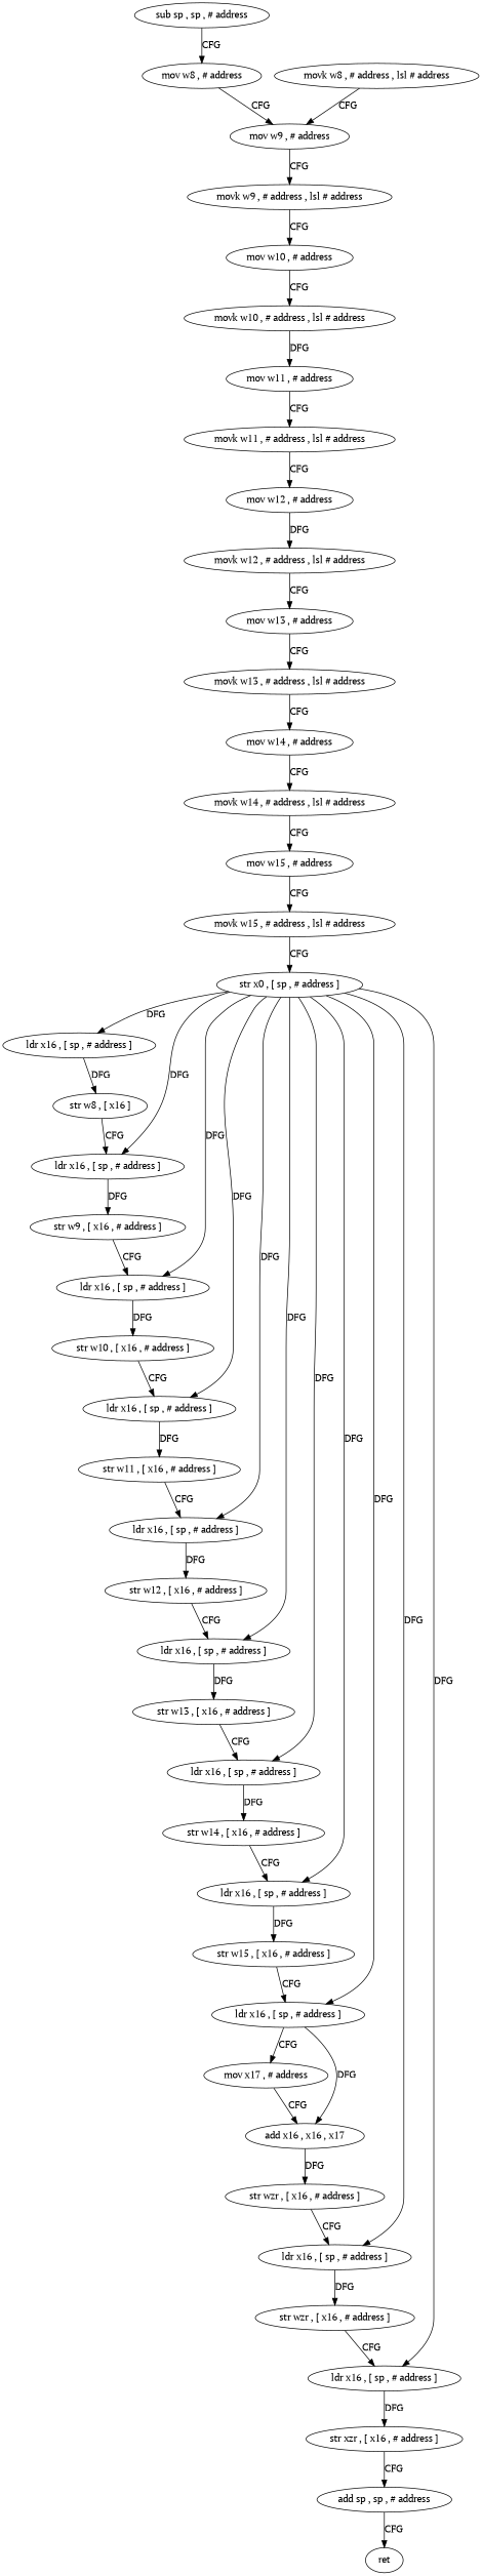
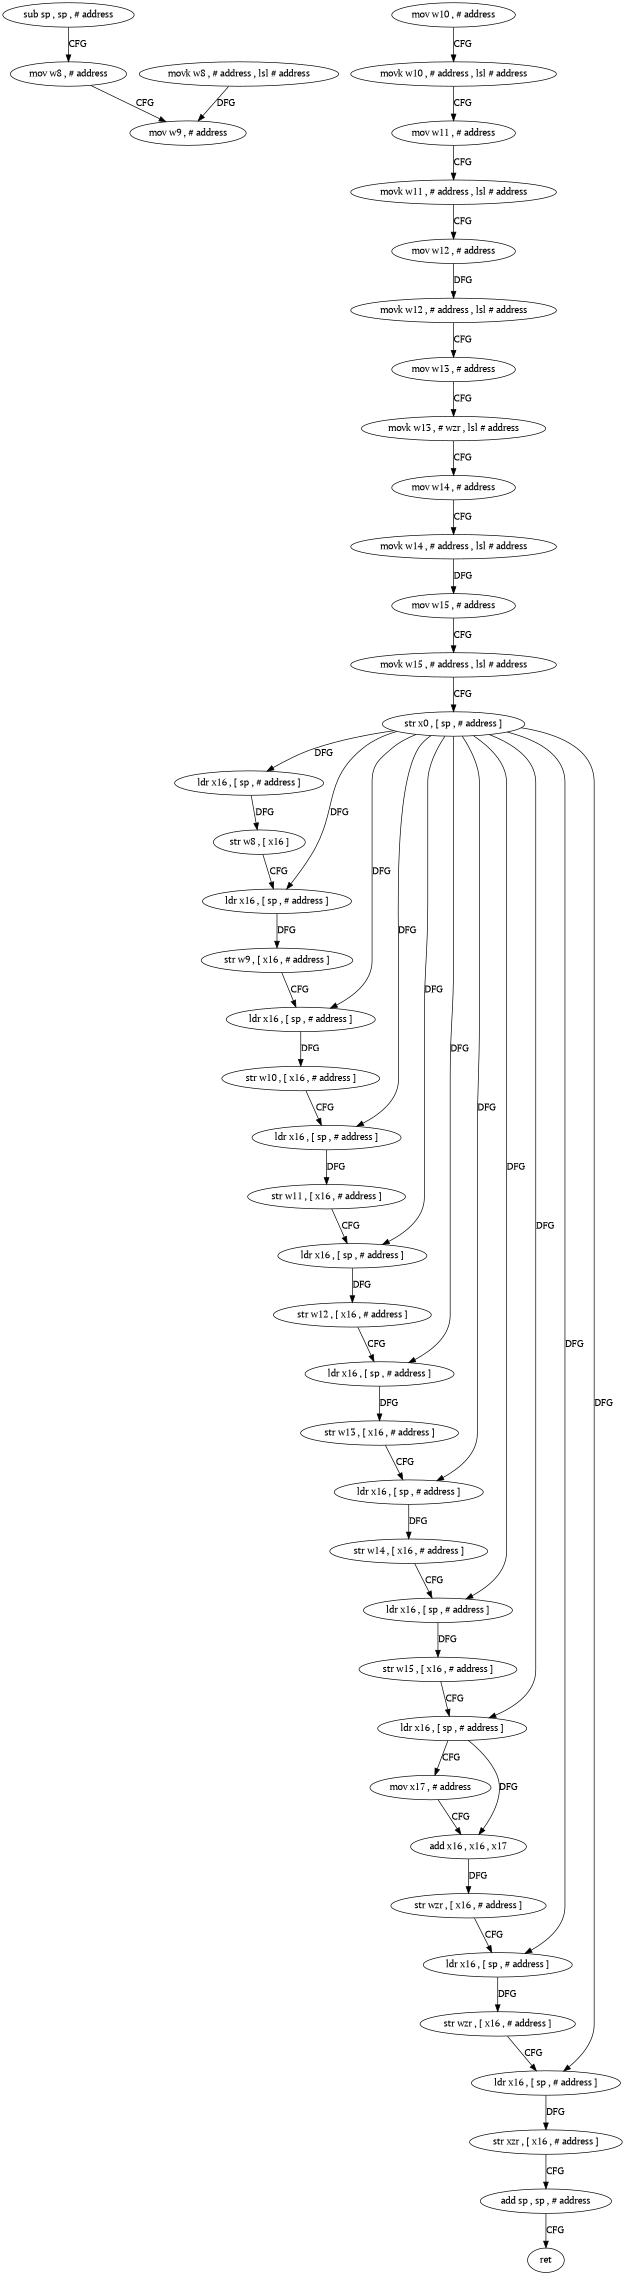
  digraph {
    fontname="PT Serif"
    node [fontname="PT Serif"]
    edge [fontname="PT Serif"]
    n1 [label="sub sp , sp , # address"]
    n2 [label="mov w8 , # address"]
    n3 [label="mov w9 , # address"]
    n4 [label="movk w8 , # address , lsl # address"]
-   n5 [label="movk w9 , # address , lsl # address"]
    n6 [label="mov w10 , # address"]
    n7 [label="movk w10 , # address , lsl # address"]
    n8 [label="mov w11 , # address"]
    n9 [label="movk w11 , # address , lsl # address"]
    n10 [label="mov w12 , # address"]
    n11 [label="movk w12 , # address , lsl # address"]
    n12 [label="mov w13 , # address"]
-   n13 [label="movk w13 , # address , lsl # address"]
+   n13 [label="movk w13 , # wzr , lsl # address"]
    n14 [label="mov w14 , # address"]
    n15 [label="movk w14 , # address , lsl # address"]
    n16 [label="mov w15 , # address"]
    n17 [label="movk w15 , # address , lsl # address"]
    n18 [label="str x0 , [ sp , # address ]"]
    n19 [label="ldr x16 , [ sp , # address ]"]
    n20 [label="ldr x16 , [ sp , # address ]"]
    n21 [label="ldr x16 , [ sp , # address ]"]
    n22 [label="ldr x16 , [ sp , # address ]"]
    n23 [label="ldr x16 , [ sp , # address ]"]
    n24 [label="ldr x16 , [ sp , # address ]"]
    n25 [label="ldr x16 , [ sp , # address ]"]
    n26 [label="ldr x16 , [ sp , # address ]"]
    n27 [label="ldr x16 , [ sp , # address ]"]
    n28 [label="ldr x16 , [ sp , # address ]"]
    n29 [label="ldr x16 , [ sp , # address ]"]
    n30 [label="str w8 , [ x16 ]"]
    n31 [label="str w9 , [ x16 , # address ]"]
    n32 [label="str w10 , [ x16 , # address ]"]
    n33 [label="str w11 , [ x16 , # address ]"]
    n34 [label="str w12 , [ x16 , # address ]"]
    n35 [label="str w13 , [ x16 , # address ]"]
    n36 [label="str w14 , [ x16 , # address ]"]
    n37 [label="str w15 , [ x16 , # address ]"]
    n38 [label="mov x17 , # address"]
    n39 [label="add x16 , x16 , x17"]
    n40 [label="str wzr , [ x16 , # address ]"]
    n41 [label="str xzr , [ x16 , # address ]"]
    n42 [label="str wzr , [ x16 , # address ]"]
    n43 [label="add sp , sp , # address"]
    n44 [label=ret]
    n1 -> n2 [label=CFG]
    n2 -> n3 [label=CFG]
-   n3 -> n5 [label=CFG]
-   n4 -> n3 [label=CFG]
-   n5 -> n6 [label=CFG]
+   n4 -> n3 [label=DFG]
    n6 -> n7 [label=CFG]
-   n7 -> n8 [label=DFG]
+   n7 -> n8 [label=CFG]
    n8 -> n9 [label=CFG]
    n9 -> n10 [label=CFG]
    n10 -> n11 [label=DFG]
    n11 -> n12 [label=CFG]
    n12 -> n13 [label=CFG]
    n13 -> n14 [label=CFG]
    n14 -> n15 [label=CFG]
-   n15 -> n16 [label=CFG]
+   n15 -> n16 [label=DFG]
    n16 -> n17 [label=CFG]
    n17 -> n18 [label=CFG]
    n18 -> n19 [label=DFG]
    n18 -> n20 [label=DFG]
    n18 -> n21 [label=DFG]
    n18 -> n22 [label=DFG]
    n18 -> n23 [label=DFG]
    n18 -> n24 [label=DFG]
    n18 -> n25 [label=DFG]
    n18 -> n26 [label=DFG]
    n18 -> n27 [label=DFG]
    n18 -> n28 [label=DFG]
    n18 -> n29 [label=DFG]
    n19 -> n30 [label=DFG]
    n20 -> n31 [label=DFG]
    n21 -> n32 [label=DFG]
    n22 -> n33 [label=DFG]
    n23 -> n34 [label=DFG]
    n24 -> n35 [label=DFG]
    n25 -> n36 [label=DFG]
    n26 -> n37 [label=DFG]
    n27 -> n38 [label=CFG]
    n27 -> n39 [label=DFG]
    n28 -> n40 [label=DFG]
    n29 -> n41 [label=DFG]
    n30 -> n20 [label=CFG]
    n31 -> n21 [label=CFG]
    n32 -> n22 [label=CFG]
    n33 -> n23 [label=CFG]
    n34 -> n24 [label=CFG]
    n35 -> n25 [label=CFG]
    n36 -> n26 [label=CFG]
    n37 -> n27 [label=CFG]
    n38 -> n39 [label=CFG]
    n39 -> n42 [label=DFG]
    n40 -> n29 [label=CFG]
    n41 -> n43 [label=CFG]
    n42 -> n28 [label=CFG]
    n43 -> n44 [label=CFG]
  }
